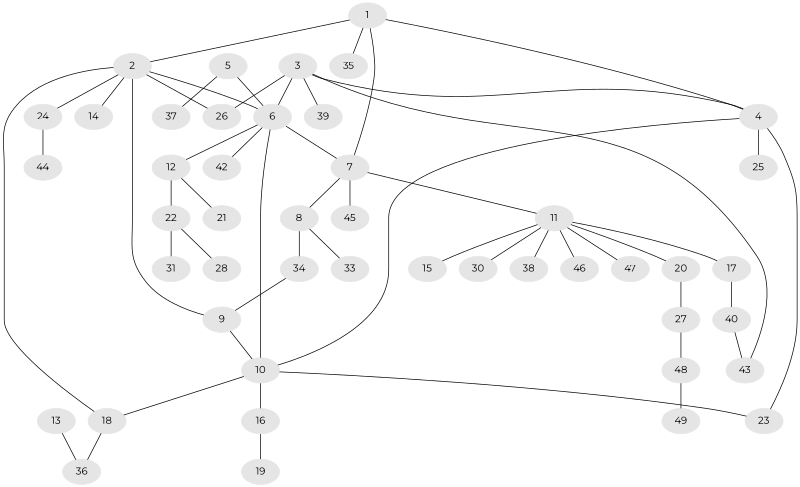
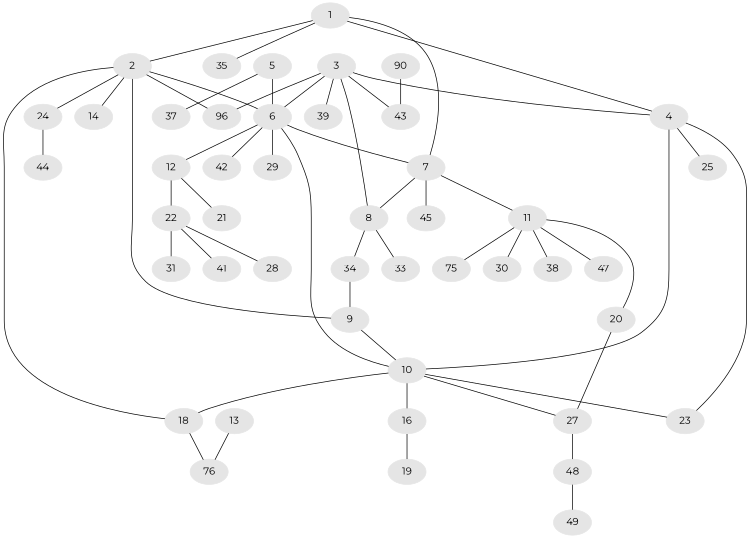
  graph {
    fontname=Montserrat
    node [color=gray90 fontname=Montserrat style=filled]
    edge [fontname=Montserrat]
    1
    2
    4
    7
    35
    6
    9
    14
    18
    24
-   26
+   26 [label=96]
    10
    23
    25
    8
    11
    45
    13
-   36
+   36 [label=76]
    12
+   29
    42
    44
    3
    39
    43
    33
    34
    16
    27
    5
    37
    21
    22
-   15
-   17
+   15 [label=75]
    20
    30
    38
-   46
    47
    19
    48
-   40
+   40 [label=90]
    28
    31
+   41
    49
    1 -- 2
    1 -- 4
    1 -- 7
    1 -- 35
    2 -- 6
    2 -- 9
    2 -- 14
    2 -- 18
    2 -- 24
    2 -- 26
    4 -- 10
    4 -- 23
    4 -- 25
    7 -- 8
    7 -- 11
    7 -- 45
    6 -- 7
    6 -- 10
    6 -- 12
+   6 -- 29
    6 -- 42
    9 -- 10
    18 -- 36
    24 -- 44
    10 -- 18
    10 -- 23
    10 -- 16
+   10 -- 27
    8 -- 33
    8 -- 34
    11 -- 15
-   11 -- 17
    11 -- 20
    11 -- 30
    11 -- 38
-   11 -- 46
    11 -- 47
    13 -- 36
    12 -- 21
    12 -- 22
    3 -- 4
    3 -- 6
    3 -- 26
+   3 -- 8
    3 -- 39
    3 -- 43
    34 -- 9
    16 -- 19
    27 -- 48
    5 -- 6
    5 -- 37
    22 -- 28
    22 -- 31
-   17 -- 40
+   22 -- 41
    20 -- 27
    48 -- 49
    40 -- 43
  }
